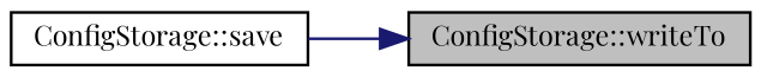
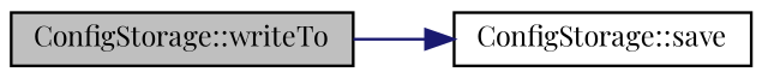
  digraph {
    rankdir=RL
    fontname="Playfair Display"
    node [color=black fontname="Playfair Display" fontsize=10 shape=record style=filled]
    n1 [fillcolor=grey75 fontcolor=black height=0.2 label="ConfigStorage::writeTo" width=0.4]
    n2 [fillcolor=white height=0.2 label="ConfigStorage::save" width=0.4]
-   n1 -> n2 [color=midnightblue dir=back fontname="Playfair Display" fontsize=10 labelfontname=Helvetica labelfontsize=10 style=solid]
+   n2 -> n1 [color=midnightblue dir=back fontname="Playfair Display" fontsize=10 labelfontname=Helvetica labelfontsize=10 style=solid]
  }
